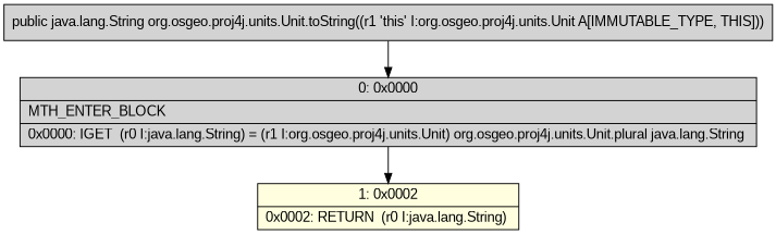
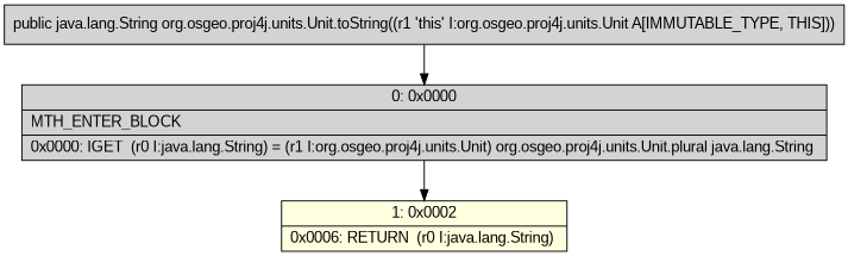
  digraph {
    fontname="Liberation Sans"
    node [shape=record style=filled fillcolor=lightgrey fontname="Liberation Sans"]
    edge [arrowhead=normal fontname="Liberation Sans"]
    n1 [label="{0\:\ 0x0000|MTH_ENTER_BLOCK\l|0x0000: IGET  (r0 I:java.lang.String) = (r1 I:org.osgeo.proj4j.units.Unit) org.osgeo.proj4j.units.Unit.plural java.lang.String \l}"]
-   n2 [label="{1\:\ 0x0002|0x0002: RETURN  (r0 I:java.lang.String) \l}" fillcolor=lightyellow]
+   n2 [label="{1\:\ 0x0002|0x0006: RETURN  (r0 I:java.lang.String) \l}" fillcolor=lightyellow]
    n3 [label="{public java.lang.String org.osgeo.proj4j.units.Unit.toString((r1 'this' I:org.osgeo.proj4j.units.Unit A[IMMUTABLE_TYPE, THIS])) }"]
    n1 -> n2
    n3 -> n1
  }
